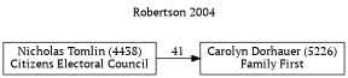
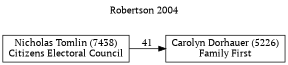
  digraph {
    label="Robertson 2004"
    labelloc=t
    mclimit=10
    rankdir=LR
    fontname="PT Serif"
    node [shape=box fontname="PT Serif"]
    n1 [label="Carolyn Dorhauer (5226)\nFamily First"]
-   n2 [label="Nicholas Tomlin (4438)\nCitizens Electoral Council"]
+   n2 [label="Nicholas Tomlin (7438)\nCitizens Electoral Council"]
    n2 -> n1 [label=41 fontname="PT Serif"]
  }
